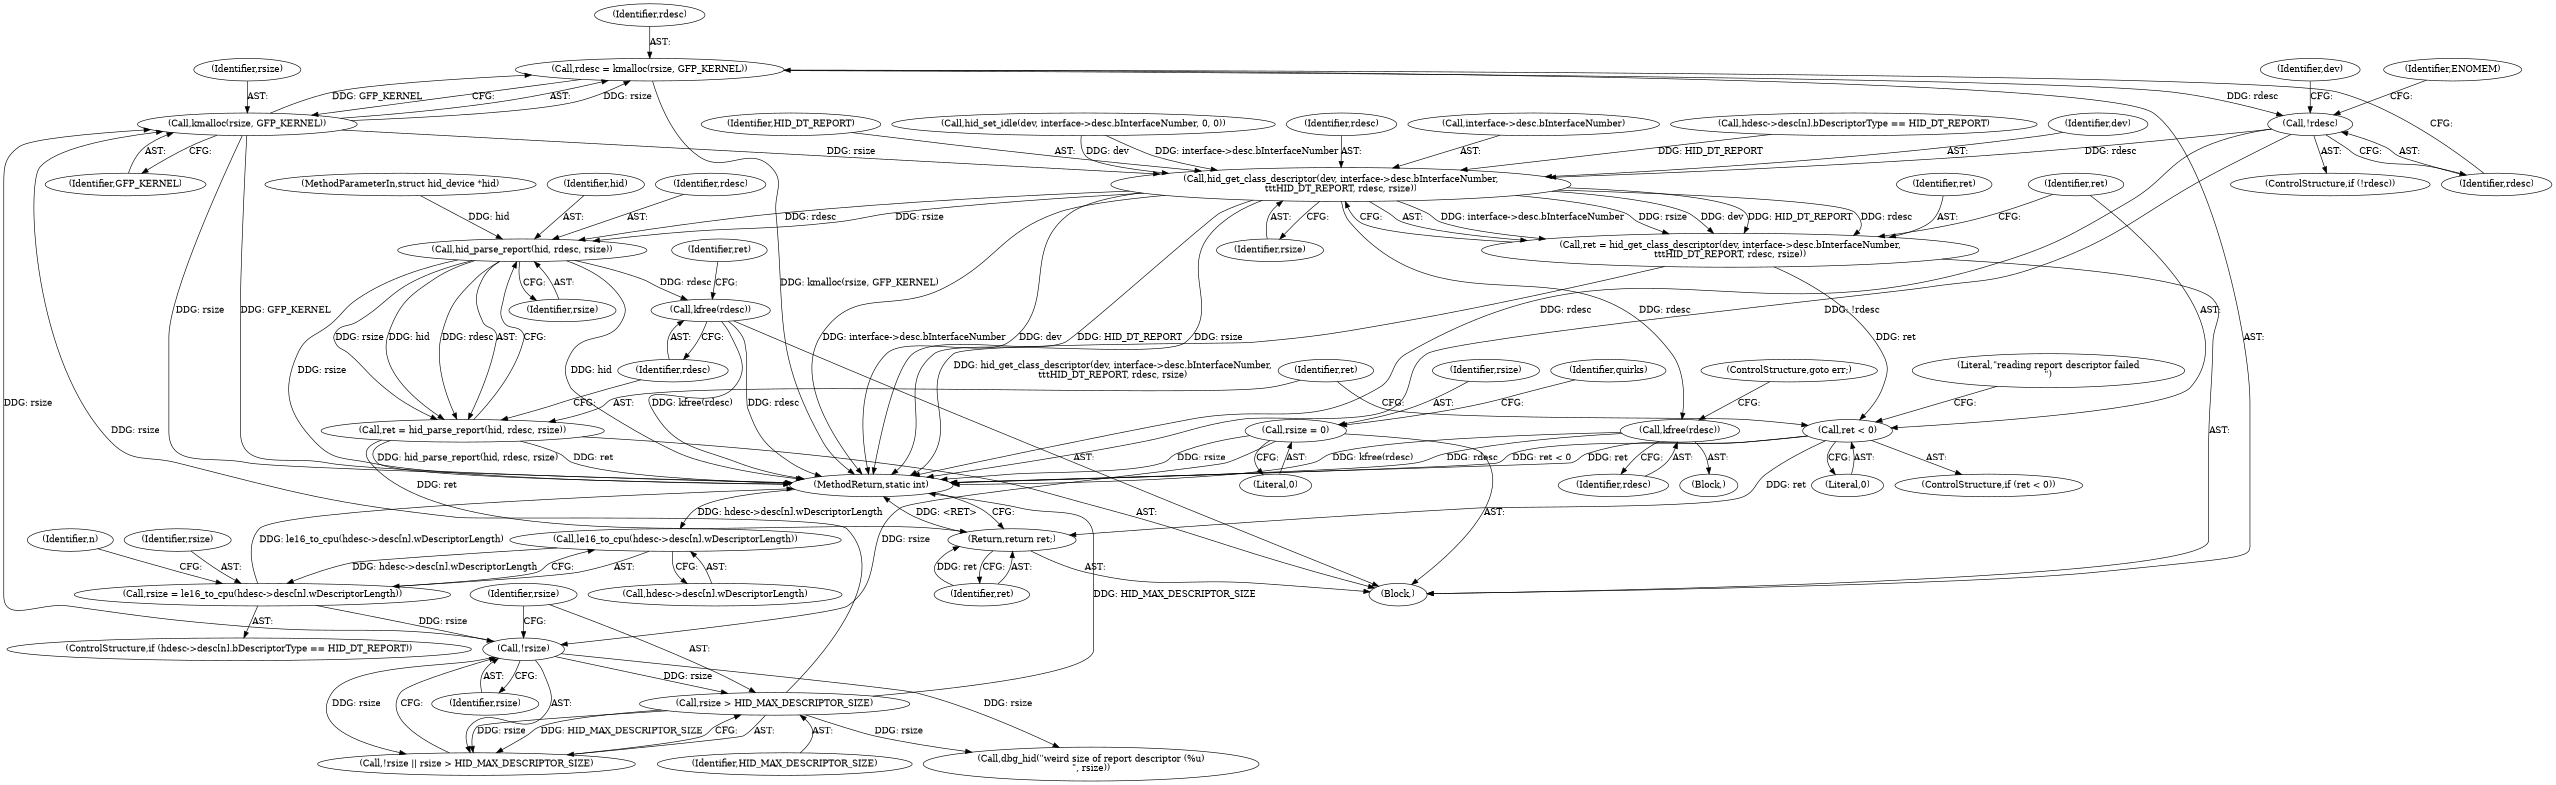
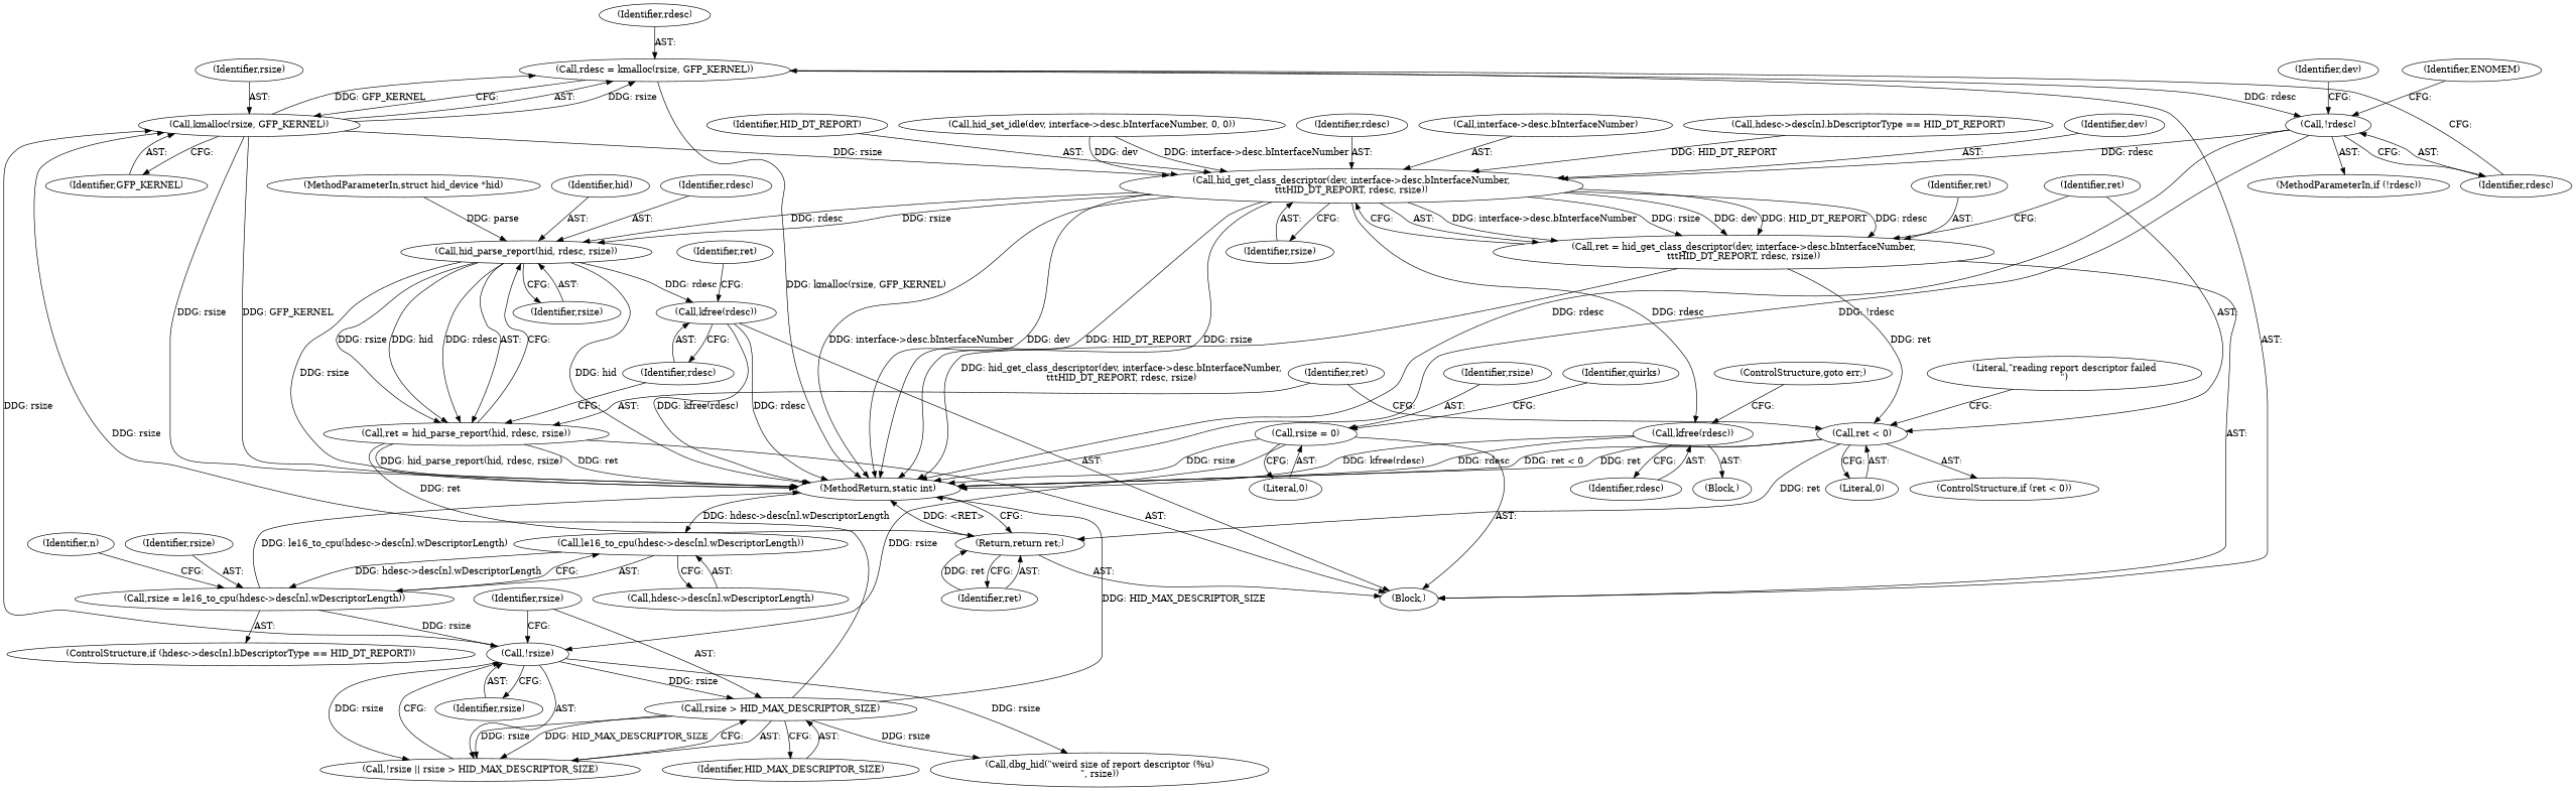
  digraph {
    n1 [label="(Call,rdesc = kmalloc(rsize, GFP_KERNEL))"]
    n2 [label="(Call,kmalloc(rsize, GFP_KERNEL))"]
    n3 [label="(Call,!rdesc)"]
    n4 [label="(MethodReturn,static int)"]
    n5 [label="(Block,)"]
    n6 [label="(Call,hid_get_class_descriptor(dev, interface->desc.bInterfaceNumber,\n\t\t\tHID_DT_REPORT, rdesc, rsize))"]
    n7 [label="(Identifier,GFP_KERNEL)"]
-   n8 [label="(ControlStructure,if (!rdesc))"]
+   n8 [label="(MethodParameterIn,if (!rdesc))"]
    n9 [label="(Identifier,rdesc)"]
    n10 [label="(Call,le16_to_cpu(hdesc->desc[n].wDescriptorLength))"]
    n11 [label="(Return,return ret;)"]
    n12 [label="(Call,ret = hid_get_class_descriptor(dev, interface->desc.bInterfaceNumber,\n\t\t\tHID_DT_REPORT, rdesc, rsize))"]
    n13 [label="(Call,kfree(rdesc))"]
    n14 [label="(Call,hid_parse_report(hid, rdesc, rsize))"]
    n15 [label="(Identifier,rsize)"]
    n16 [label="(Call,!rsize)"]
    n17 [label="(Call,rsize > HID_MAX_DESCRIPTOR_SIZE)"]
    n18 [label="(Call,!rsize || rsize > HID_MAX_DESCRIPTOR_SIZE)"]
    n19 [label="(Identifier,rsize)"]
    n20 [label="(Call,dbg_hid(\"weird size of report descriptor (%u)\n\", rsize))"]
    n21 [label="(Identifier,HID_MAX_DESCRIPTOR_SIZE)"]
    n22 [label="(Call,rsize = le16_to_cpu(hdesc->desc[n].wDescriptorLength))"]
    n23 [label="(ControlStructure,if (hdesc->desc[n].bDescriptorType == HID_DT_REPORT))"]
    n24 [label="(Call,hdesc->desc[n].wDescriptorLength)"]
    n25 [label="(Call,rsize = 0)"]
    n26 [label="(Literal,0)"]
    n27 [label="(Call,ret < 0)"]
    n28 [label="(Identifier,rdesc)"]
    n29 [label="(Block,)"]
    n30 [label="(Call,ret = hid_parse_report(hid, rdesc, rsize))"]
    n31 [label="(Call,kfree(rdesc))"]
    n32 [label="(Identifier,rsize)"]
    n33 [label="(ControlStructure,if (ret < 0))"]
    n34 [label="(Literal,0)"]
    n35 [label="(Identifier,ret)"]
    n36 [label="(Identifier,rdesc)"]
    n37 [label="(Identifier,n)"]
    n38 [label="(Identifier,rsize)"]
    n39 [label="(Identifier,rdesc)"]
    n40 [label="(Identifier,quirks)"]
    n41 [label="(Identifier,rsize)"]
    n42 [label="(Identifier,dev)"]
    n43 [label="(Identifier,rsize)"]
    n44 [label="(Call,interface->desc.bInterfaceNumber)"]
    n45 [label="(Identifier,ret)"]
    n46 [label="(Call,hdesc->desc[n].bDescriptorType == HID_DT_REPORT)"]
    n47 [label="(Identifier,ret)"]
    n48 [label="(Identifier,ENOMEM)"]
    n49 [label="(Identifier,ret)"]
    n50 [label="(Identifier,hid)"]
    n51 [label="(Identifier,rsize)"]
    n52 [label="(Identifier,ret)"]
    n53 [label="(Identifier,dev)"]
    n54 [label="(Literal,\"reading report descriptor failed\n\")"]
    n55 [label="(Identifier,HID_DT_REPORT)"]
    n56 [label="(Identifier,rdesc)"]
    n57 [label="(Identifier,rdesc)"]
    n58 [label="(MethodParameterIn,struct hid_device *hid)"]
    n59 [label="(Call,hid_set_idle(dev, interface->desc.bInterfaceNumber, 0, 0))"]
    n60 [label="(ControlStructure,goto err;)"]
    n1 -> n2 [label="CFG: "]
    n1 -> n3 [label="DDG: rdesc"]
    n1 -> n4 [label="DDG: kmalloc(rsize, GFP_KERNEL)"]
    n1 -> n5 [label="AST: "]
    n2 -> n1 [label="AST: "]
    n2 -> n1 [label="DDG: rsize"]
    n2 -> n1 [label="DDG: GFP_KERNEL"]
    n2 -> n4 [label="DDG: GFP_KERNEL"]
    n2 -> n4 [label="DDG: rsize"]
    n2 -> n6 [label="DDG: rsize"]
    n2 -> n7 [label="CFG: "]
    n3 -> n4 [label="DDG: rdesc"]
    n3 -> n4 [label="DDG: !rdesc"]
    n3 -> n6 [label="DDG: rdesc"]
    n3 -> n8 [label="AST: "]
    n3 -> n9 [label="CFG: "]
    n4 -> n10 [label="DDG: hdesc->desc[n].wDescriptorLength"]
    n4 -> n11 [label="CFG: "]
    n6 -> n4 [label="DDG: dev"]
    n6 -> n4 [label="DDG: rsize"]
    n6 -> n4 [label="DDG: HID_DT_REPORT"]
    n6 -> n4 [label="DDG: interface->desc.bInterfaceNumber"]
    n6 -> n12 [label="AST: "]
    n6 -> n12 [label="DDG: interface->desc.bInterfaceNumber"]
    n6 -> n12 [label="DDG: rsize"]
    n6 -> n12 [label="DDG: dev"]
    n6 -> n12 [label="DDG: HID_DT_REPORT"]
    n6 -> n12 [label="DDG: rdesc"]
    n6 -> n13 [label="DDG: rdesc"]
    n6 -> n14 [label="DDG: rdesc"]
    n6 -> n14 [label="DDG: rsize"]
    n6 -> n15 [label="CFG: "]
    n7 -> n2 [label="AST: "]
    n9 -> n1 [label="CFG: "]
    n9 -> n3 [label="AST: "]
    n10 -> n22 [label="AST: "]
    n10 -> n22 [label="DDG: hdesc->desc[n].wDescriptorLength"]
    n10 -> n24 [label="CFG: "]
    n11 -> n4 [label="DDG: <RET>"]
    n11 -> n5 [label="AST: "]
    n11 -> n35 [label="CFG: "]
    n12 -> n4 [label="DDG: hid_get_class_descriptor(dev, interface->desc.bInterfaceNumber,\n\t\t\tHID_DT_REPORT, rdesc, rsize)"]
    n12 -> n5 [label="AST: "]
    n12 -> n6 [label="CFG: "]
    n12 -> n27 [label="DDG: ret"]
    n13 -> n4 [label="DDG: rdesc"]
    n13 -> n4 [label="DDG: kfree(rdesc)"]
    n13 -> n28 [label="CFG: "]
    n13 -> n29 [label="AST: "]
    n14 -> n4 [label="DDG: hid"]
    n14 -> n4 [label="DDG: rsize"]
    n14 -> n30 [label="AST: "]
    n14 -> n30 [label="DDG: hid"]
    n14 -> n30 [label="DDG: rdesc"]
    n14 -> n30 [label="DDG: rsize"]
    n14 -> n31 [label="DDG: rdesc"]
    n14 -> n32 [label="CFG: "]
    n15 -> n6 [label="AST: "]
    n16 -> n2 [label="DDG: rsize"]
    n16 -> n17 [label="DDG: rsize"]
    n16 -> n18 [label="AST: "]
    n16 -> n18 [label="DDG: rsize"]
    n16 -> n19 [label="CFG: "]
    n16 -> n20 [label="DDG: rsize"]
    n17 -> n2 [label="DDG: rsize"]
    n17 -> n4 [label="DDG: HID_MAX_DESCRIPTOR_SIZE"]
    n17 -> n18 [label="AST: "]
    n17 -> n18 [label="DDG: rsize"]
    n17 -> n18 [label="DDG: HID_MAX_DESCRIPTOR_SIZE"]
    n17 -> n20 [label="DDG: rsize"]
+   n17 -> n21 [label="CFG: "]
    n18 -> n16 [label="CFG: "]
    n18 -> n17 [label="CFG: "]
    n19 -> n16 [label="AST: "]
    n21 -> n17 [label="AST: "]
    n22 -> n4 [label="DDG: le16_to_cpu(hdesc->desc[n].wDescriptorLength)"]
    n22 -> n10 [label="CFG: "]
    n22 -> n16 [label="DDG: rsize"]
    n22 -> n23 [label="AST: "]
    n24 -> n10 [label="AST: "]
    n25 -> n4 [label="DDG: rsize"]
    n25 -> n5 [label="AST: "]
    n25 -> n16 [label="DDG: rsize"]
    n25 -> n26 [label="CFG: "]
    n26 -> n25 [label="AST: "]
    n27 -> n4 [label="DDG: ret < 0"]
    n27 -> n4 [label="DDG: ret"]
    n27 -> n11 [label="DDG: ret"]
    n27 -> n33 [label="AST: "]
    n27 -> n34 [label="CFG: "]
    n28 -> n13 [label="AST: "]
    n30 -> n4 [label="DDG: hid_parse_report(hid, rdesc, rsize)"]
    n30 -> n4 [label="DDG: ret"]
    n30 -> n5 [label="AST: "]
    n30 -> n11 [label="DDG: ret"]
    n30 -> n14 [label="CFG: "]
    n31 -> n4 [label="DDG: kfree(rdesc)"]
    n31 -> n4 [label="DDG: rdesc"]
    n31 -> n5 [label="AST: "]
    n31 -> n36 [label="CFG: "]
    n32 -> n14 [label="AST: "]
    n34 -> n27 [label="AST: "]
    n35 -> n11 [label="AST: "]
    n35 -> n11 [label="DDG: ret"]
    n36 -> n30 [label="CFG: "]
    n36 -> n31 [label="AST: "]
    n37 -> n22 [label="CFG: "]
    n38 -> n2 [label="AST: "]
    n39 -> n6 [label="AST: "]
    n40 -> n25 [label="CFG: "]
    n41 -> n22 [label="AST: "]
    n42 -> n3 [label="CFG: "]
    n43 -> n16 [label="CFG: "]
    n43 -> n17 [label="AST: "]
    n44 -> n6 [label="AST: "]
    n45 -> n27 [label="CFG: "]
    n45 -> n30 [label="AST: "]
    n46 -> n6 [label="DDG: HID_DT_REPORT"]
    n47 -> n31 [label="CFG: "]
    n48 -> n3 [label="CFG: "]
    n49 -> n12 [label="AST: "]
    n50 -> n14 [label="AST: "]
    n51 -> n25 [label="AST: "]
    n52 -> n12 [label="CFG: "]
    n52 -> n27 [label="AST: "]
    n53 -> n6 [label="AST: "]
    n54 -> n27 [label="CFG: "]
    n55 -> n6 [label="AST: "]
    n56 -> n1 [label="AST: "]
    n57 -> n14 [label="AST: "]
-   n58 -> n14 [label="DDG: hid"]
+   n58 -> n14 [label="DDG: parse"]
    n59 -> n6 [label="DDG: dev"]
    n59 -> n6 [label="DDG: interface->desc.bInterfaceNumber"]
    n60 -> n13 [label="CFG: "]
  }
